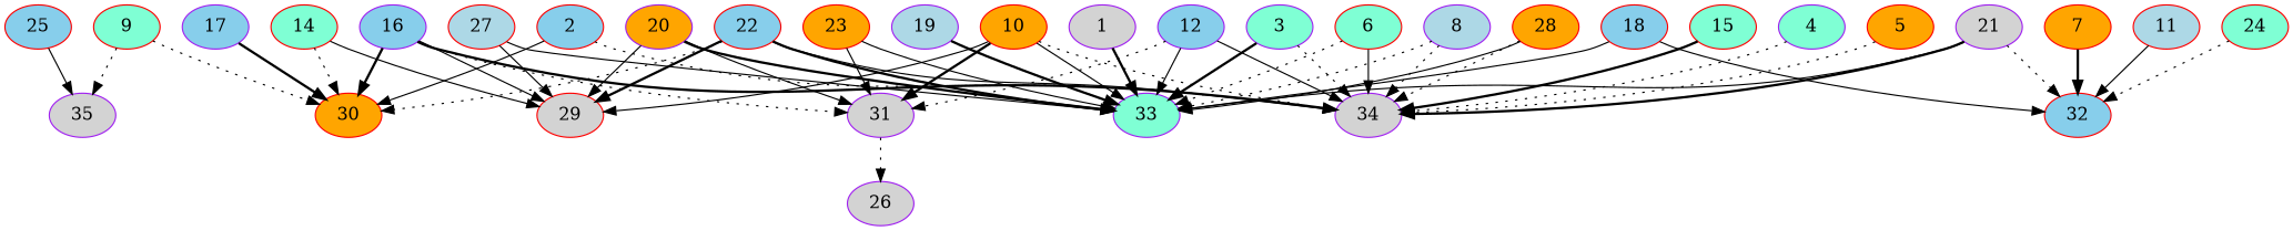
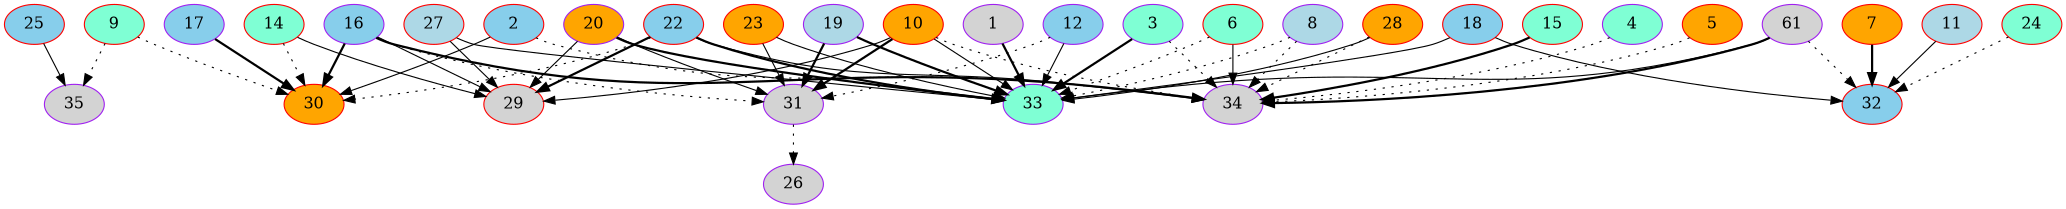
  digraph {
    node [alpha=0.05 color=red fillcolor=aquamarine style=filled]
    edge [style=solid]
    1 [color=purple expect_size=33999872 fillcolor=lightgrey]
    33 [alpha=0.03 color=purple expect_size=51709952]
    2 [alpha=0.04 expect_size=37627904 fillcolor=skyblue]
    30 [alpha=0.13 expect_size=38260736 fillcolor=orange]
    34 [alpha=0.14 color=purple expect_size=46168064 fillcolor=lightgrey]
    3 [alpha=0.10 color=purple expect_size=9162752]
    4 [alpha=0.01 color=purple expect_size=31371264]
    5 [alpha=0.04 expect_size=35937280 fillcolor=orange]
    6 [alpha=0.03 expect_size=45821952]
    7 [alpha=0.17 expect_size=33292288 fillcolor=orange]
    32 [expect_size=20275200 fillcolor=skyblue]
    8 [alpha=0.18 color=purple expect_size=18278400 fillcolor=lightblue]
    9 [alpha=0.12 expect_size=5925888]
    35 [alpha=0.20 color=purple expect_size=29777920 fillcolor=lightgrey]
    10 [alpha=0.06 expect_size=49733632 fillcolor=orange]
    29 [alpha=0.11 expect_size=26536960 fillcolor=lightgrey]
    31 [alpha=0.09 color=purple expect_size=42316800 fillcolor=lightgrey]
    26 [alpha=0.07 color=purple expect_size=38079488 fillcolor=lightgrey]
    11 [alpha=0.04 expect_size=38542336 fillcolor=lightblue]
    12 [alpha=0.02 color=purple expect_size=50157568 fillcolor=skyblue]
    14 [alpha=0.03 expect_size=36262912]
    15 [alpha=0.18 expect_size=38756352]
    16 [alpha=0.09 color=purple expect_size=48669696 fillcolor=skyblue]
    17 [alpha=0.12 color=purple expect_size=8400896 fillcolor=skyblue]
    18 [alpha=0.14 expect_size=49585152 fillcolor=skyblue]
    19 [color=purple expect_size=45248512 fillcolor=lightblue]
    20 [alpha=0.02 color=purple expect_size=27088896 fillcolor=orange]
-   21 [alpha=0.11 color=purple expect_size=41425920 fillcolor=lightgrey]
+   21 [alpha=0.11 color=purple expect_size=41425920 fillcolor=lightgrey label=61]
    22 [alpha=0.13 expect_size=51330048 fillcolor=skyblue]
    23 [alpha=0.18 expect_size=8973312 fillcolor=orange]
    24 [alpha=0.13 expect_size=34569216]
    25 [alpha=0.01 expect_size=42746880 fillcolor=skyblue]
    27 [expect_size=12026880 fillcolor=lightblue]
    28 [alpha=0.08 expect_size=40186880 fillcolor=orange]
    1 -> 33 [style=bold]
    2 -> 30
    2 -> 34 [style=dotted]
    3 -> 33 [style=bold]
    3 -> 34 [style=dotted]
    4 -> 34 [style=dotted]
    5 -> 34 [style=dotted]
    6 -> 33 [style=dotted]
    6 -> 34
    7 -> 32 [style=bold]
    8 -> 33 [style=dotted]
    8 -> 34 [style=dotted]
    9 -> 30 [style=dotted]
    9 -> 35 [style=dotted]
    10 -> 33
    10 -> 34 [style=dotted]
    10 -> 29
    10 -> 31 [style=bold]
    31 -> 26 [style=dotted]
    11 -> 32
    12 -> 33
-   12 -> 34
    12 -> 31 [style=dotted]
    14 -> 30 [style=dotted]
    14 -> 29
    15 -> 34 [style=bold]
    16 -> 30 [style=bold]
    16 -> 34 [style=bold]
    16 -> 29
    16 -> 31 [style=dotted]
    17 -> 30 [style=bold]
    18 -> 33
    18 -> 32
    19 -> 33 [style=bold]
+   19 -> 31 [style=bold]
    20 -> 33 [style=bold]
    20 -> 29
    20 -> 31
    21 -> 33
    21 -> 34 [style=bold]
    21 -> 32 [style=dotted]
    22 -> 33 [style=bold]
    22 -> 30 [style=dotted]
    22 -> 34
    22 -> 29 [style=bold]
    23 -> 33
    23 -> 31
    24 -> 32 [style=dotted]
    25 -> 35
    27 -> 33
    27 -> 29
    28 -> 33
    28 -> 34 [style=dotted]
  }
